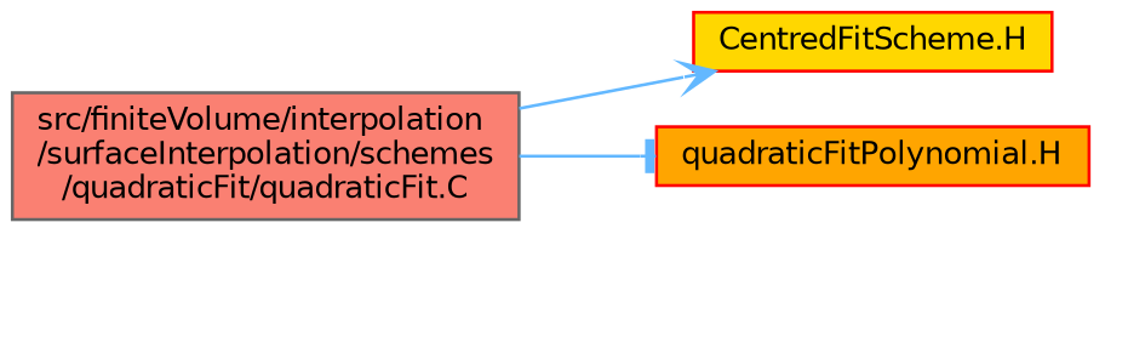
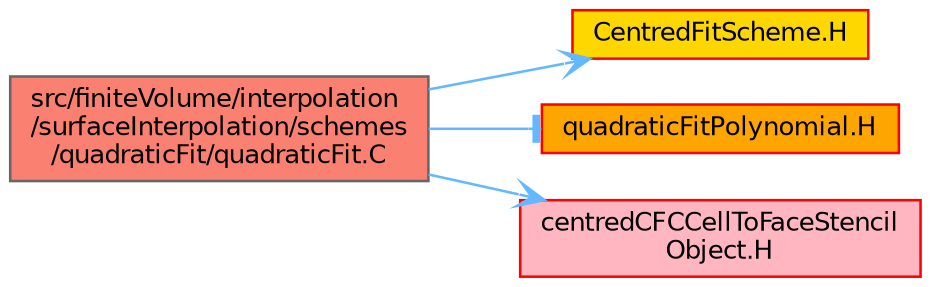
  digraph {
    rankdir=LR
    node [color=red fontname=Helvetica fontsize=10 shape=box style=filled]
    edge [color=steelblue1 fontname=Helvetica fontsize=10 labelfontname=Helvetica labelfontsize=10 style=solid arrowhead=vee]
    n1 [color=gray40 fillcolor=salmon fontcolor=black height=0.2 label="src/finiteVolume/interpolation\l/surfaceInterpolation/schemes\l/quadraticFit/quadraticFit.C" width=0.4]
    n2 [fillcolor=gold height=0.2 label="CentredFitScheme.H" width=0.4]
    n3 [fillcolor=orange height=0.2 label="quadraticFitPolynomial.H" width=0.4]
+   n4 [fillcolor=lightpink height=0.2 label="centredCFCCellToFaceStencil\lObject.H" width=0.4]
    n1 -> n2
    n1 -> n3 [arrowhead=tee]
+   n1 -> n4
  }
